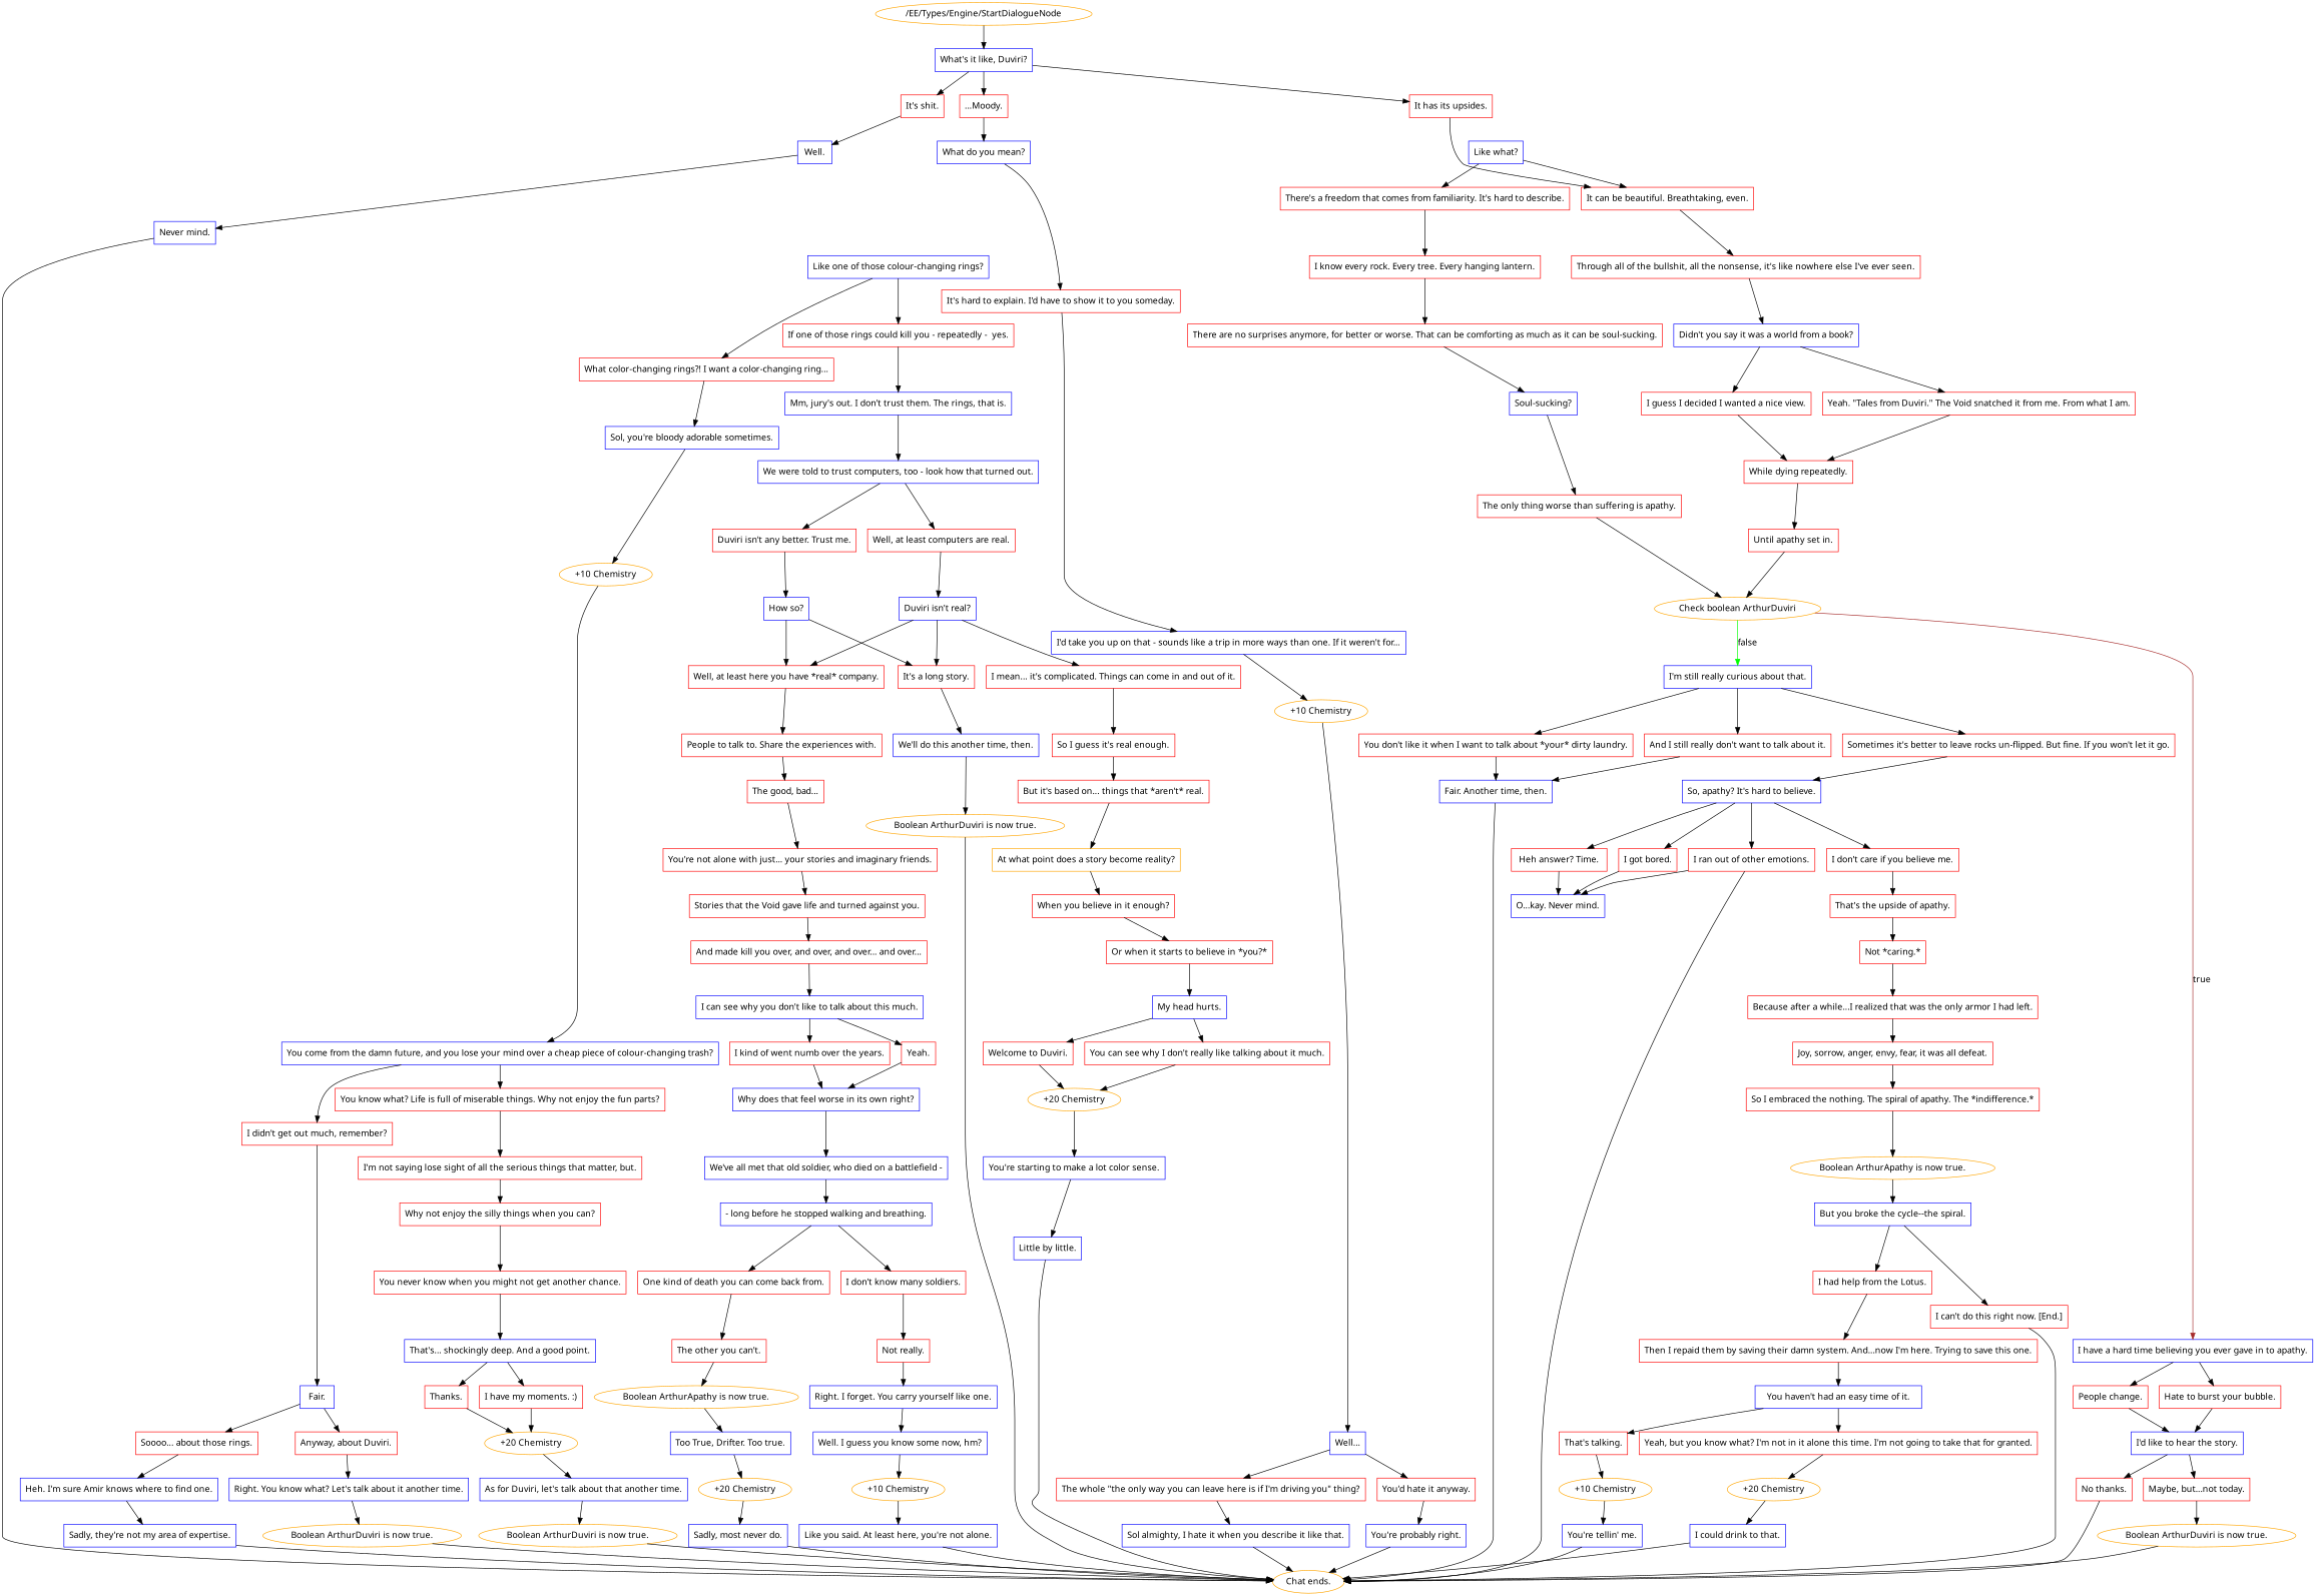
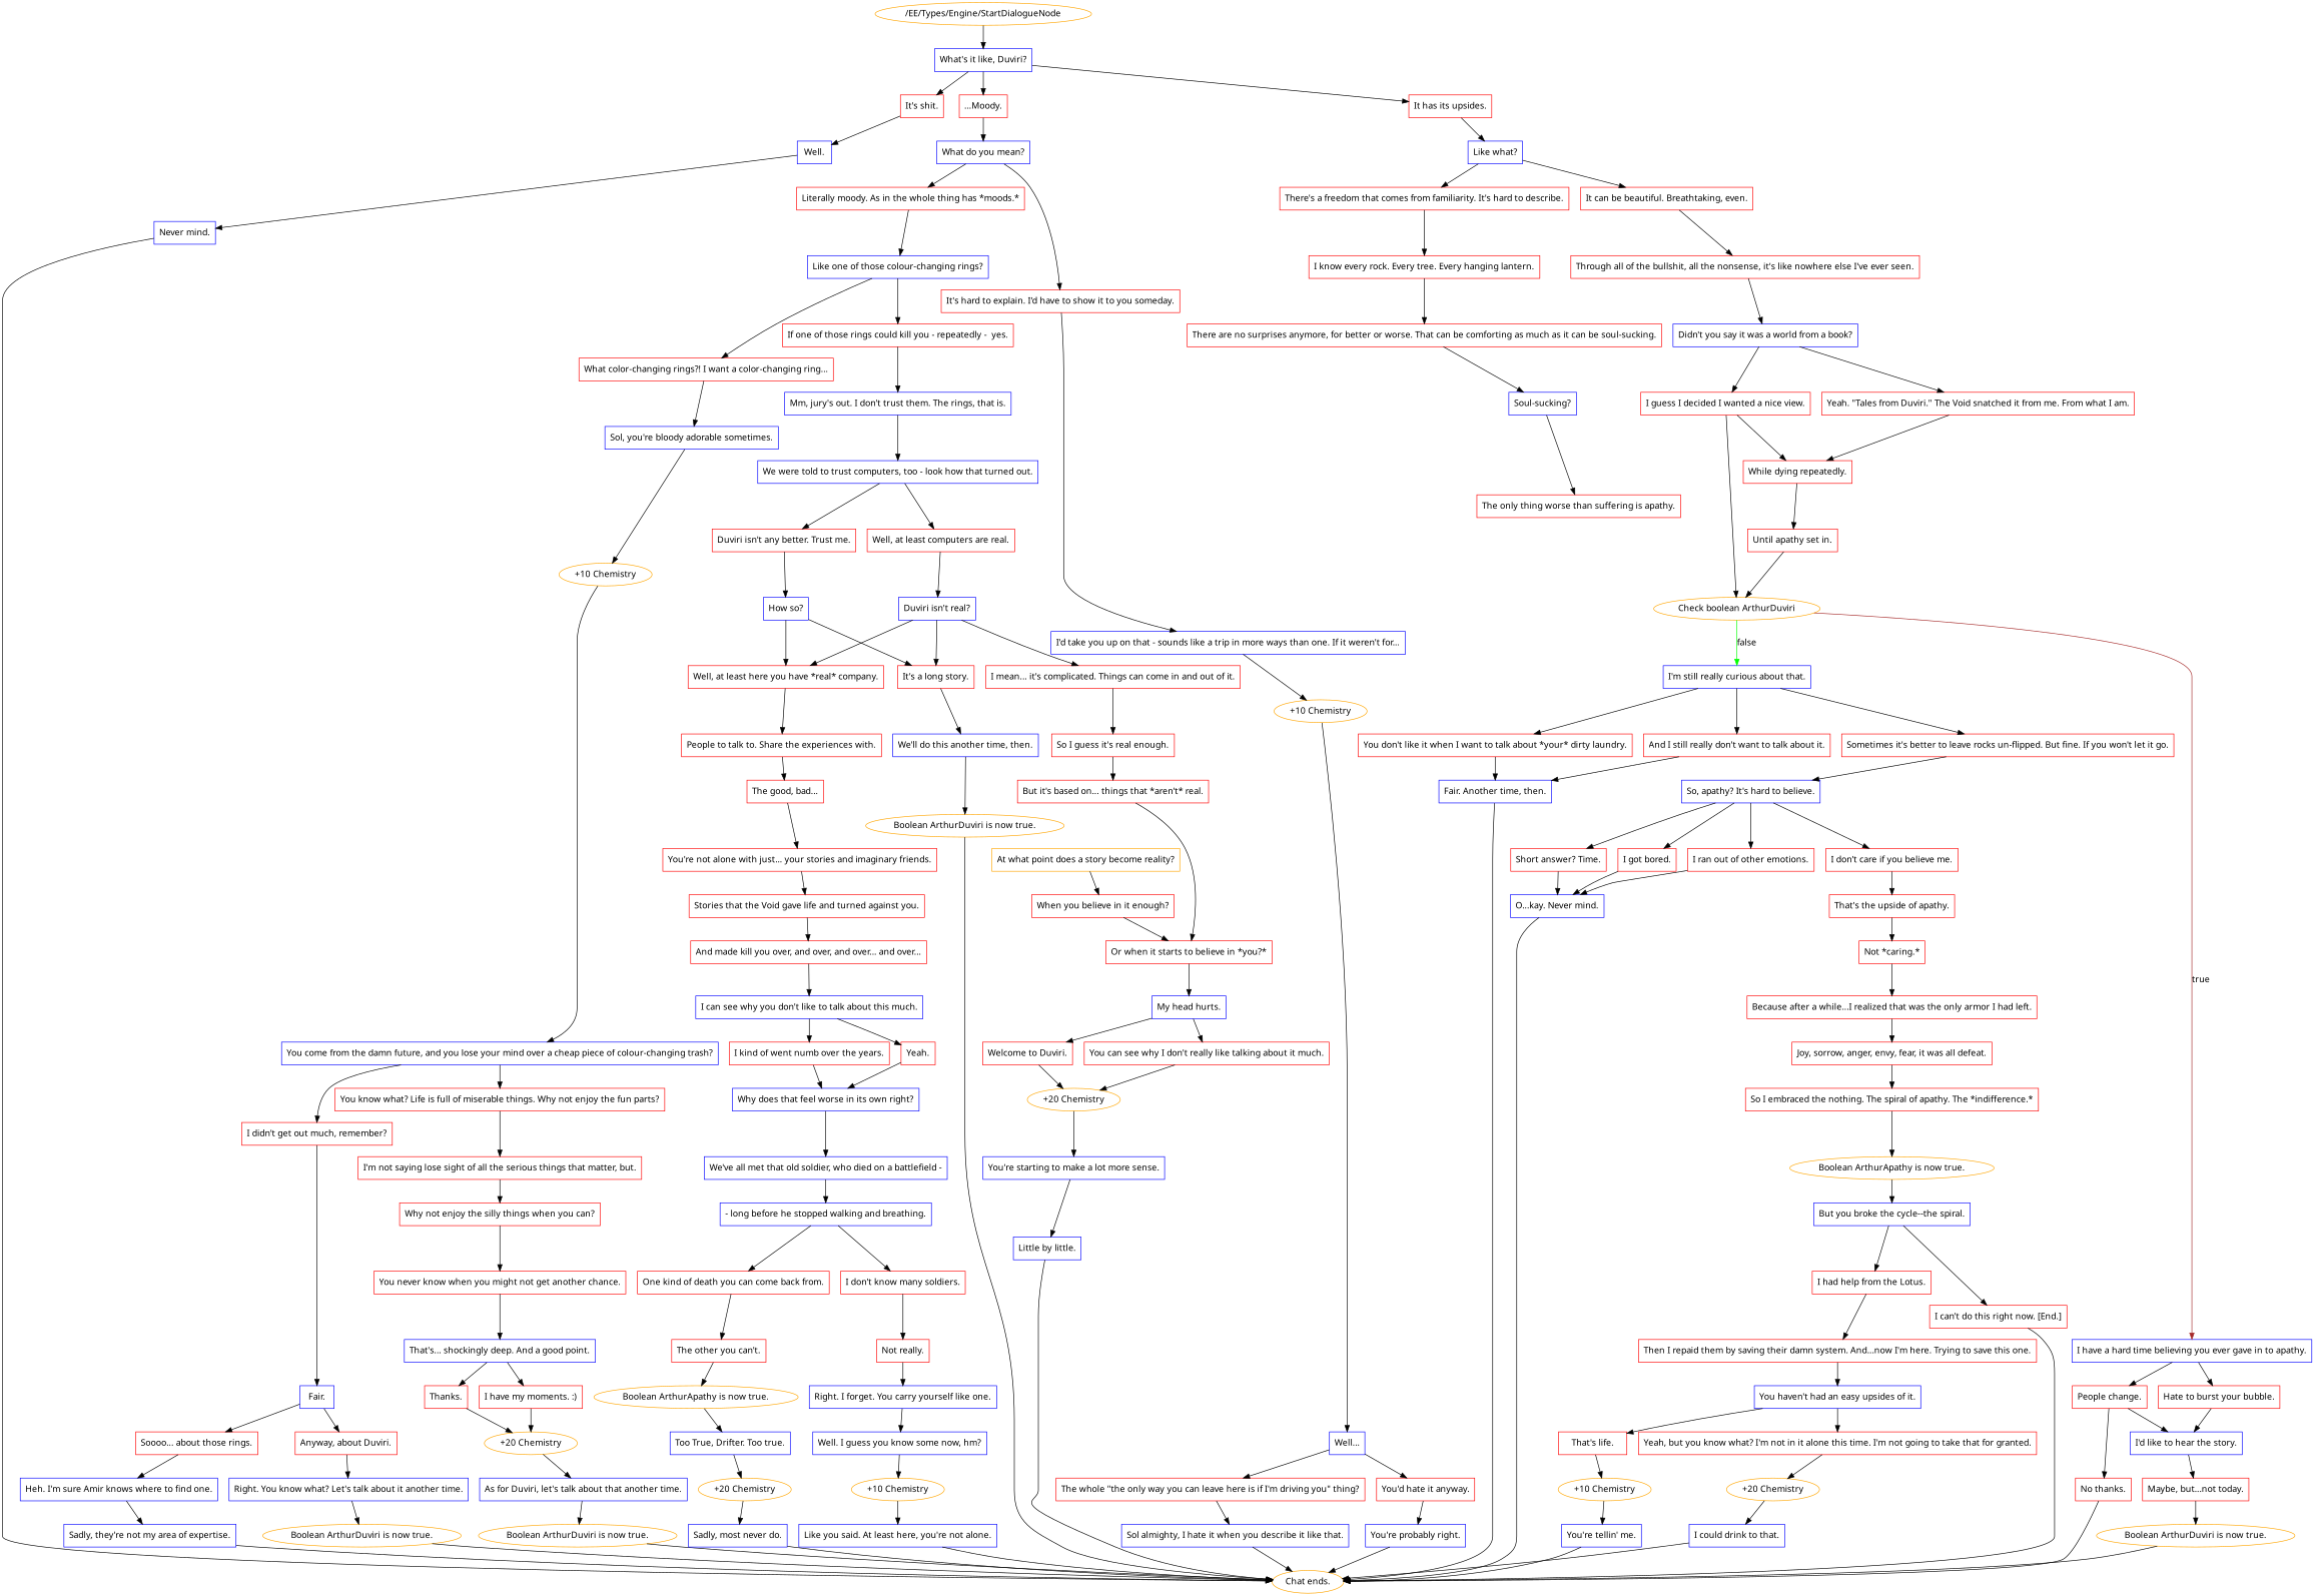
  digraph {
    fontname="Noto Sans"
    node [color=red fontname="Noto Sans" shape=box]
    edge [fontname="Noto Sans"]
    n1 [color=orange label="/EE/Types/Engine/StartDialogueNode" shape=""]
    n2 [color=blue label="What's it like, Duviri?"]
    n3 [label="It has its upsides."]
    n4 [label="...Moody."]
    n5 [label="It's shit."]
    n6 [color=blue label="Like what?"]
    n7 [color=blue label="What do you mean?"]
    n8 [color=blue label="Well."]
    n9 [label="It can be beautiful. Breathtaking, even."]
    n10 [label="There's a freedom that comes from familiarity. It's hard to describe."]
+   n11 [label="Literally moody. As in the whole thing has *moods.*"]
    n12 [label="It's hard to explain. I'd have to show it to you someday."]
    n13 [color=blue label="Never mind."]
    n14 [label="Through all of the bullshit, all the nonsense, it's like nowhere else I've ever seen."]
    n15 [label="I know every rock. Every tree. Every hanging lantern."]
    n16 [color=blue label="Like one of those colour-changing rings?"]
    n17 [color=blue label="I'd take you up on that - sounds like a trip in more ways than one. If it weren't for..."]
    "Chat ends." [color=orange shape=""]
    n19 [color=blue label="Didn't you say it was a world from a book?"]
    n20 [label="There are no surprises anymore, for better or worse. That can be comforting as much as it can be soul-sucking."]
    n21 [label="If one of those rings could kill you - repeatedly -  yes."]
    n22 [label="What color-changing rings?! I want a color-changing ring..."]
    n23 [color=orange label="+10 Chemistry" shape=""]
    n24 [label="Yeah. \"Tales from Duviri.\" The Void snatched it from me. From what I am."]
    n25 [label="I guess I decided I wanted a nice view."]
    n26 [color=blue label="Soul-sucking?"]
    n27 [color=blue label="Mm, jury's out. I don't trust them. The rings, that is."]
    n28 [color=blue label="Sol, you're bloody adorable sometimes."]
    n29 [color=blue label="Well..."]
    n30 [label="While dying repeatedly."]
    n31 [label="The only thing worse than suffering is apathy."]
    n32 [color=blue label="We were told to trust computers, too - look how that turned out."]
    n33 [color=orange label="+10 Chemistry" shape=""]
    n34 [label="You'd hate it anyway."]
    n35 [label="The whole \"the only way you can leave here is if I'm driving you\" thing?"]
    n36 [label="Until apathy set in."]
    n37 [color=orange label="Check boolean ArthurDuviri" shape=""]
    n38 [label="Duviri isn't any better. Trust me."]
    n39 [label="Well, at least computers are real."]
    n40 [color=blue label="You come from the damn future, and you lose your mind over a cheap piece of colour-changing trash?"]
    n41 [color=blue label="You're probably right."]
    n42 [color=blue label="Sol almighty, I hate it when you describe it like that."]
    n43 [color=blue label="I'm still really curious about that."]
    n44 [color=blue label="I have a hard time believing you ever gave in to apathy."]
    n45 [color=blue label="How so?"]
    n46 [color=blue label="Duviri isn't real?"]
    n47 [label="You know what? Life is full of miserable things. Why not enjoy the fun parts?"]
    n48 [label="I didn't get out much, remember?"]
    n49 [label="And I still really don't want to talk about it."]
    n50 [label="You don't like it when I want to talk about *your* dirty laundry."]
    n51 [label="Sometimes it's better to leave rocks un-flipped. But fine. If you won't let it go."]
    n52 [label="Hate to burst your bubble."]
    n53 [label="People change."]
    n54 [label="Well, at least here you have *real* company."]
    n55 [label="It's a long story."]
    n56 [label="I mean... it's complicated. Things can come in and out of it."]
    n57 [label="I'm not saying lose sight of all the serious things that matter, but."]
    n58 [color=blue label="Fair."]
    n59 [color=blue label="Fair. Another time, then."]
    n60 [color=blue label="So, apathy? It's hard to believe."]
    n61 [color=blue label="I'd like to hear the story."]
    n62 [label="People to talk to. Share the experiences with."]
    n63 [color=blue label="We'll do this another time, then."]
    n64 [label="So I guess it's real enough."]
    n65 [label="Why not enjoy the silly things when you can?"]
    n66 [label="Anyway, about Duviri."]
    n67 [label="Soooo... about those rings."]
-   n68 [label="Heh answer? Time."]
+   n68 [label="Short answer? Time."]
    n69 [label="I don't care if you believe me."]
    n70 [label="I ran out of other emotions."]
    n71 [label="I got bored."]
    n72 [label="Maybe, but...not today."]
    n73 [label="No thanks."]
    n74 [label="The good, bad..."]
    n75 [color=orange label="Boolean ArthurDuviri is now true." shape=""]
    n76 [label="But it's based on... things that *aren't* real."]
    n77 [label="You never know when you might not get another chance."]
    n78 [color=blue label="Right. You know what? Let's talk about it another time."]
    n79 [color=blue label="Heh. I'm sure Amir knows where to find one."]
    n80 [color=blue label="O...kay. Never mind."]
    n81 [label="That's the upside of apathy."]
    n82 [color=orange label="Boolean ArthurDuviri is now true." shape=""]
    n83 [label="You're not alone with just... your stories and imaginary friends."]
    n84 [color=orange label="At what point does a story become reality?"]
    n85 [color=blue label="That's... shockingly deep. And a good point."]
    n86 [color=orange label="Boolean ArthurDuviri is now true." shape=""]
    n87 [color=blue label="Sadly, they're not my area of expertise."]
    n88 [label="Not *caring.*"]
    n89 [label="Stories that the Void gave life and turned against you."]
    n90 [label="When you believe in it enough?"]
    n91 [label="Thanks."]
    n92 [label="I have my moments. :)"]
    n93 [label="Because after a while...I realized that was the only armor I had left."]
    n94 [label="And made kill you over, and over, and over... and over..."]
    n95 [label="Or when it starts to believe in *you?*"]
    n96 [color=orange label="+20 Chemistry" shape=""]
    n97 [label="Joy, sorrow, anger, envy, fear, it was all defeat."]
    n98 [color=blue label="I can see why you don't like to talk about this much."]
    n99 [color=blue label="My head hurts."]
    n100 [color=blue label="As for Duviri, let's talk about that another time."]
    n101 [label="So I embraced the nothing. The spiral of apathy. The *indifference.*"]
    n102 [label="Yeah."]
    n103 [label="I kind of went numb over the years."]
    n104 [label="Welcome to Duviri."]
    n105 [label="You can see why I don't really like talking about it much."]
    n106 [color=orange label="Boolean ArthurDuviri is now true." shape=""]
    n107 [color=orange label="Boolean ArthurApathy is now true." shape=""]
    n108 [color=blue label="Why does that feel worse in its own right?"]
    n109 [color=orange label="+20 Chemistry" shape=""]
    n110 [color=blue label="But you broke the cycle--the spiral."]
    n111 [color=blue label="We've all met that old soldier, who died on a battlefield -"]
-   n112 [color=blue label="You're starting to make a lot color sense."]
+   n112 [color=blue label="You're starting to make a lot more sense."]
    n113 [label="I had help from the Lotus."]
    n114 [label="I can't do this right now. [End.]"]
    n115 [color=blue label="- long before he stopped walking and breathing."]
    n116 [color=blue label="Little by little."]
    n117 [label="Then I repaid them by saving their damn system. And...now I'm here. Trying to save this one."]
    n118 [label="One kind of death you can come back from."]
    n119 [label="I don't know many soldiers."]
-   n120 [color=blue label="You haven't had an easy time of it."]
+   n120 [color=blue label="You haven't had an easy upsides of it."]
    n121 [label="The other you can't."]
    n122 [label="Not really."]
-   n123 [label="That's talking."]
+   n123 [label="That's life."]
    n124 [label="Yeah, but you know what? I'm not in it alone this time. I'm not going to take that for granted."]
    n125 [color=orange label="Boolean ArthurApathy is now true." shape=""]
    n126 [color=blue label="Right. I forget. You carry yourself like one."]
    n127 [color=orange label="+10 Chemistry" shape=""]
    n128 [color=orange label="+20 Chemistry" shape=""]
    n129 [color=blue label="Too True, Drifter. Too true."]
    n130 [color=blue label="Well. I guess you know some now, hm?"]
    n131 [color=blue label="You're tellin' me."]
    n132 [color=blue label="I could drink to that."]
    n133 [color=orange label="+20 Chemistry" shape=""]
    n134 [color=orange label="+10 Chemistry" shape=""]
    n135 [color=blue label="Sadly, most never do."]
    n136 [color=blue label="Like you said. At least here, you're not alone."]
    n1 -> n2
    n2 -> n3
    n2 -> n4
    n2 -> n5
-   n3 -> n9
+   n3 -> n6
    n4 -> n7
    n5 -> n8
    n6 -> n9
    n6 -> n10
+   n7 -> n11
    n7 -> n12
    n8 -> n13
    n9 -> n14
    n10 -> n15
+   n11 -> n16
    n12 -> n17
    n13 -> "Chat ends."
    n14 -> n19
    n15 -> n20
    n16 -> n21
    n16 -> n22
    n17 -> n23
    n19 -> n24
    n19 -> n25
    n20 -> n26
    n21 -> n27
    n22 -> n28
    n23 -> n29
    n24 -> n30
    n25 -> n30
    n26 -> n31
    n27 -> n32
    n28 -> n33
    n29 -> n34
    n29 -> n35
    n30 -> n36
-   n31 -> n37
+   n25 -> n37
    n32 -> n38
    n32 -> n39
    n33 -> n40
    n34 -> n41
    n35 -> n42
    n36 -> n37
    n37 -> n43 [color=green label=false]
    n37 -> n44 [color=brown label=true]
    n38 -> n45
    n39 -> n46
    n40 -> n47
    n40 -> n48
    n41 -> "Chat ends."
    n42 -> "Chat ends."
    n43 -> n49
    n43 -> n50
    n43 -> n51
    n44 -> n52
    n44 -> n53
    n45 -> n54
    n45 -> n55
    n46 -> n54
    n46 -> n55
    n46 -> n56
    n47 -> n57
    n48 -> n58
    n49 -> n59
    n50 -> n59
    n51 -> n60
    n52 -> n61
    n53 -> n61
    n54 -> n62
    n55 -> n63
    n56 -> n64
    n57 -> n65
    n58 -> n66
    n58 -> n67
    n59 -> "Chat ends."
    n60 -> n68
    n60 -> n69
    n60 -> n70
    n60 -> n71
    n61 -> n72
-   n61 -> n73
+   n53 -> n73
    n62 -> n74
    n63 -> n75
    n64 -> n76
    n65 -> n77
    n66 -> n78
    n67 -> n79
    n68 -> n80
    n69 -> n81
    n70 -> n80
    n71 -> n80
    n72 -> n82
    n73 -> "Chat ends."
    n74 -> n83
    n75 -> "Chat ends."
-   n76 -> n84
+   n76 -> n95
    n77 -> n85
    n78 -> n86
    n79 -> n87
-   n70 -> "Chat ends."
+   n80 -> "Chat ends."
    n81 -> n88
    n82 -> "Chat ends."
    n83 -> n89
    n84 -> n90
    n85 -> n91
    n85 -> n92
    n86 -> "Chat ends."
    n87 -> "Chat ends."
    n88 -> n93
    n89 -> n94
    n90 -> n95
    n91 -> n96
    n92 -> n96
    n93 -> n97
    n94 -> n98
    n95 -> n99
    n96 -> n100
    n97 -> n101
    n98 -> n102
    n98 -> n103
    n99 -> n104
    n99 -> n105
    n100 -> n106
    n101 -> n107
    n102 -> n108
    n103 -> n108
    n104 -> n109
    n105 -> n109
    n106 -> "Chat ends."
    n107 -> n110
    n108 -> n111
    n109 -> n112
    n110 -> n113
    n110 -> n114
    n111 -> n115
    n112 -> n116
    n113 -> n117
    n114 -> "Chat ends."
    n115 -> n118
    n115 -> n119
    n116 -> "Chat ends."
    n117 -> n120
    n118 -> n121
    n119 -> n122
    n120 -> n123
    n120 -> n124
    n121 -> n125
    n122 -> n126
    n123 -> n127
    n124 -> n128
    n125 -> n129
    n126 -> n130
    n127 -> n131
    n128 -> n132
    n129 -> n133
    n130 -> n134
    n131 -> "Chat ends."
    n132 -> "Chat ends."
    n133 -> n135
    n134 -> n136
    n135 -> "Chat ends."
    n136 -> "Chat ends."
  }
